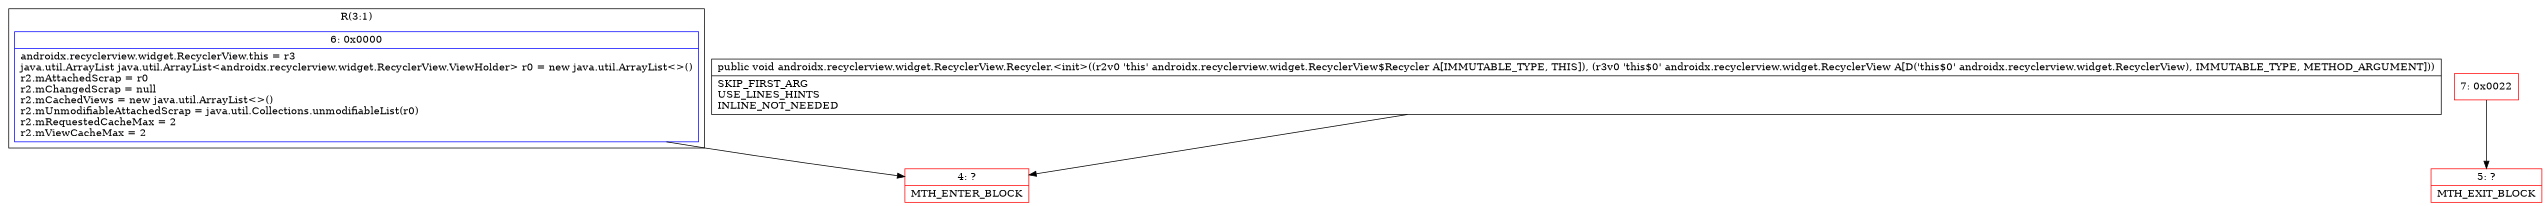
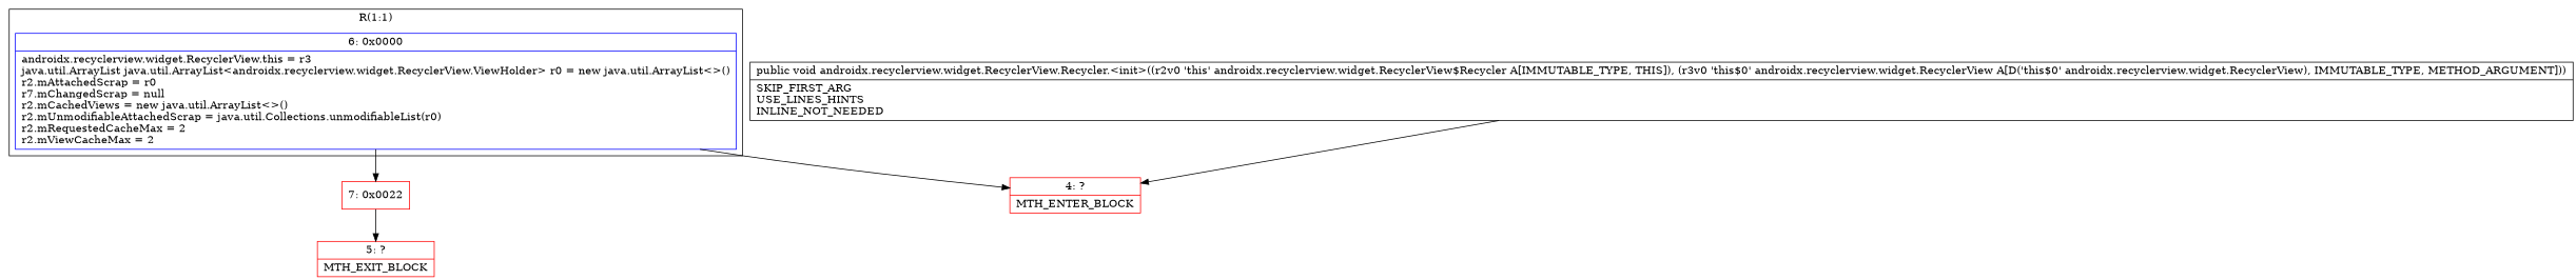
  digraph {
    node [color=red shape=record]
-   n1 [color=blue label="{6\:\ 0x0000|androidx.recyclerview.widget.RecyclerView.this = r3\ljava.util.ArrayList java.util.ArrayList\<androidx.recyclerview.widget.RecyclerView.ViewHolder\> r0 = new java.util.ArrayList\<\>()\lr2.mAttachedScrap = r0\lr2.mChangedScrap = null\lr2.mCachedViews = new java.util.ArrayList\<\>()\lr2.mUnmodifiableAttachedScrap = java.util.Collections.unmodifiableList(r0)\lr2.mRequestedCacheMax = 2\lr2.mViewCacheMax = 2\l}"]
+   n1 [color=blue label="{6\:\ 0x0000|androidx.recyclerview.widget.RecyclerView.this = r3\ljava.util.ArrayList java.util.ArrayList\<androidx.recyclerview.widget.RecyclerView.ViewHolder\> r0 = new java.util.ArrayList\<\>()\lr2.mAttachedScrap = r0\lr7.mChangedScrap = null\lr2.mCachedViews = new java.util.ArrayList\<\>()\lr2.mUnmodifiableAttachedScrap = java.util.Collections.unmodifiableList(r0)\lr2.mRequestedCacheMax = 2\lr2.mViewCacheMax = 2\l}"]
    n2 [label="{7\:\ 0x0022}"]
    n3 [label="{4\:\ ?|MTH_ENTER_BLOCK\l}"]
    n4 [label="{5\:\ ?|MTH_EXIT_BLOCK\l}"]
    n5 [label="{public void androidx.recyclerview.widget.RecyclerView.Recycler.\<init\>((r2v0 'this' androidx.recyclerview.widget.RecyclerView$Recycler A[IMMUTABLE_TYPE, THIS]), (r3v0 'this$0' androidx.recyclerview.widget.RecyclerView A[D('this$0' androidx.recyclerview.widget.RecyclerView), IMMUTABLE_TYPE, METHOD_ARGUMENT]))  | SKIP_FIRST_ARG\lUSE_LINES_HINTS\lINLINE_NOT_NEEDED\l}" color=""]
    subgraph cluster_1 {
-     label="R(3:1)"
+     label="R(1:1)"
      n1
    }
+   n1 -> n2
    n1 -> n3
    n2 -> n4
    n5 -> n3
  }
